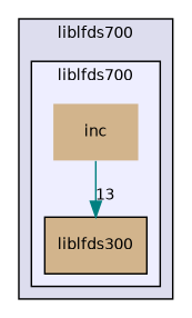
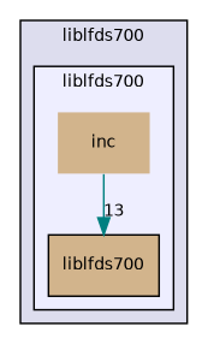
  digraph {
    compound=true
    fontname="DejaVu Sans"
    node [fontname="DejaVu Sans" fontsize=10 style=filled fillcolor=tan]
    n1 [label=inc shape=plaintext]
-   n2 [color=black label=liblfds300 shape=box]
+   n2 [color=black label=liblfds700 shape=box]
    subgraph cluster_1 {
      bgcolor="#ddddee"
      fontsize=10
      label=liblfds700
      pencolor=black
      subgraph cluster_2 {
        bgcolor="#eeeeff"
        fontsize=10
        pencolor=black
        n1
        n2
      }
    }
    n1 -> n2 [headlabel=13 labeldistance=1.5 labelfontname=Helvetica labelfontsize=10 color=teal fontname="DejaVu Sans"]
  }
